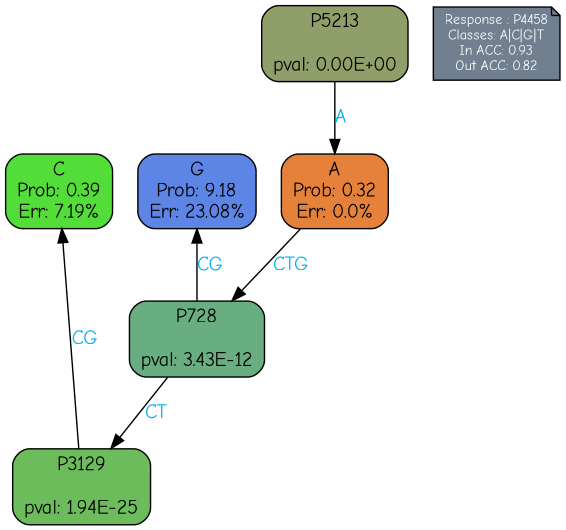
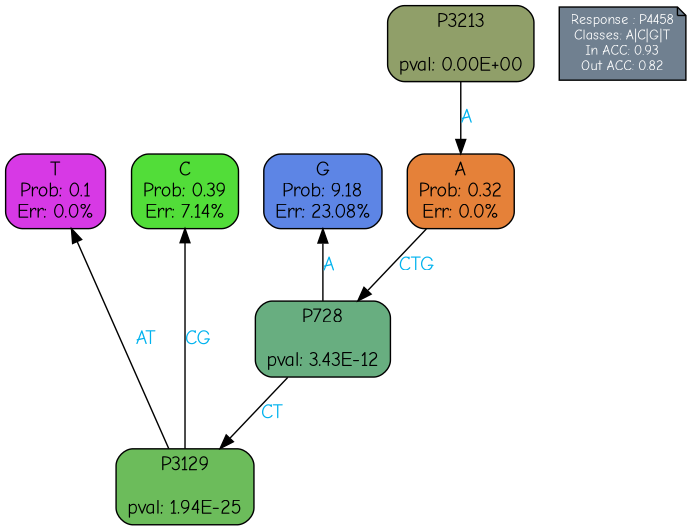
  digraph {
    fontname="Comic Neue"
    ranksep=equally
    splines=polylines
    node [color=black fontname="Comic Neue" shape=box style="filled, rounded"]
    edge [fontcolor=deepskyblue2 fontname="Comic Neue"]
    n1 [fillcolor="#e58139" label="A\nProb: 0.32\nErr: 0.0%"]
    n2 [fillcolor="#5d85e5" label="G\nProb: 9.18\nErr: 23.08%"]
-   n4 [fillcolor="#52dd39" label="C\nProb: 0.39\nErr: 7.19%"]
+   n3 [fillcolor="#d739e5" label="T\nProb: 0.1\nErr: 0.0%"]
+   n4 [fillcolor="#52dd39" label="C\nProb: 0.39\nErr: 7.14%"]
    n5 [align=left fillcolor=slategray fontcolor=white fontsize=10 label="Response : P4458\nClasses: A|C|G|T\nIn ACC: 0.93\nOut ACC: 0.82\n" shape=note style=filled]
-   n6 [fillcolor="#909f69" label="P5213\n\npval: 0.00E+00"]
+   n6 [fillcolor="#909f69" label="P3213\n\npval: 0.00E+00"]
    n7 [fillcolor="#68ae80" label="P728\n\npval: 3.43E-12"]
    n8 [fillcolor="#6cbc5b" label="P3129\n\npval: 1.94E-25"]
    subgraph sub_1 {
      rank=same
      n1
      n2
+     n3
      n4
    }
    subgraph sub_2 {
      rank=same
      n5
      n6
    }
    n1 -> n7 [label=CTG]
    n6 -> n1 [label=A]
-   n7 -> n2 [label=CG]
+   n7 -> n2 [label=A]
    n7 -> n8 [label=CT]
+   n8 -> n3 [label=AT]
    n8 -> n4 [label=CG]
  }
